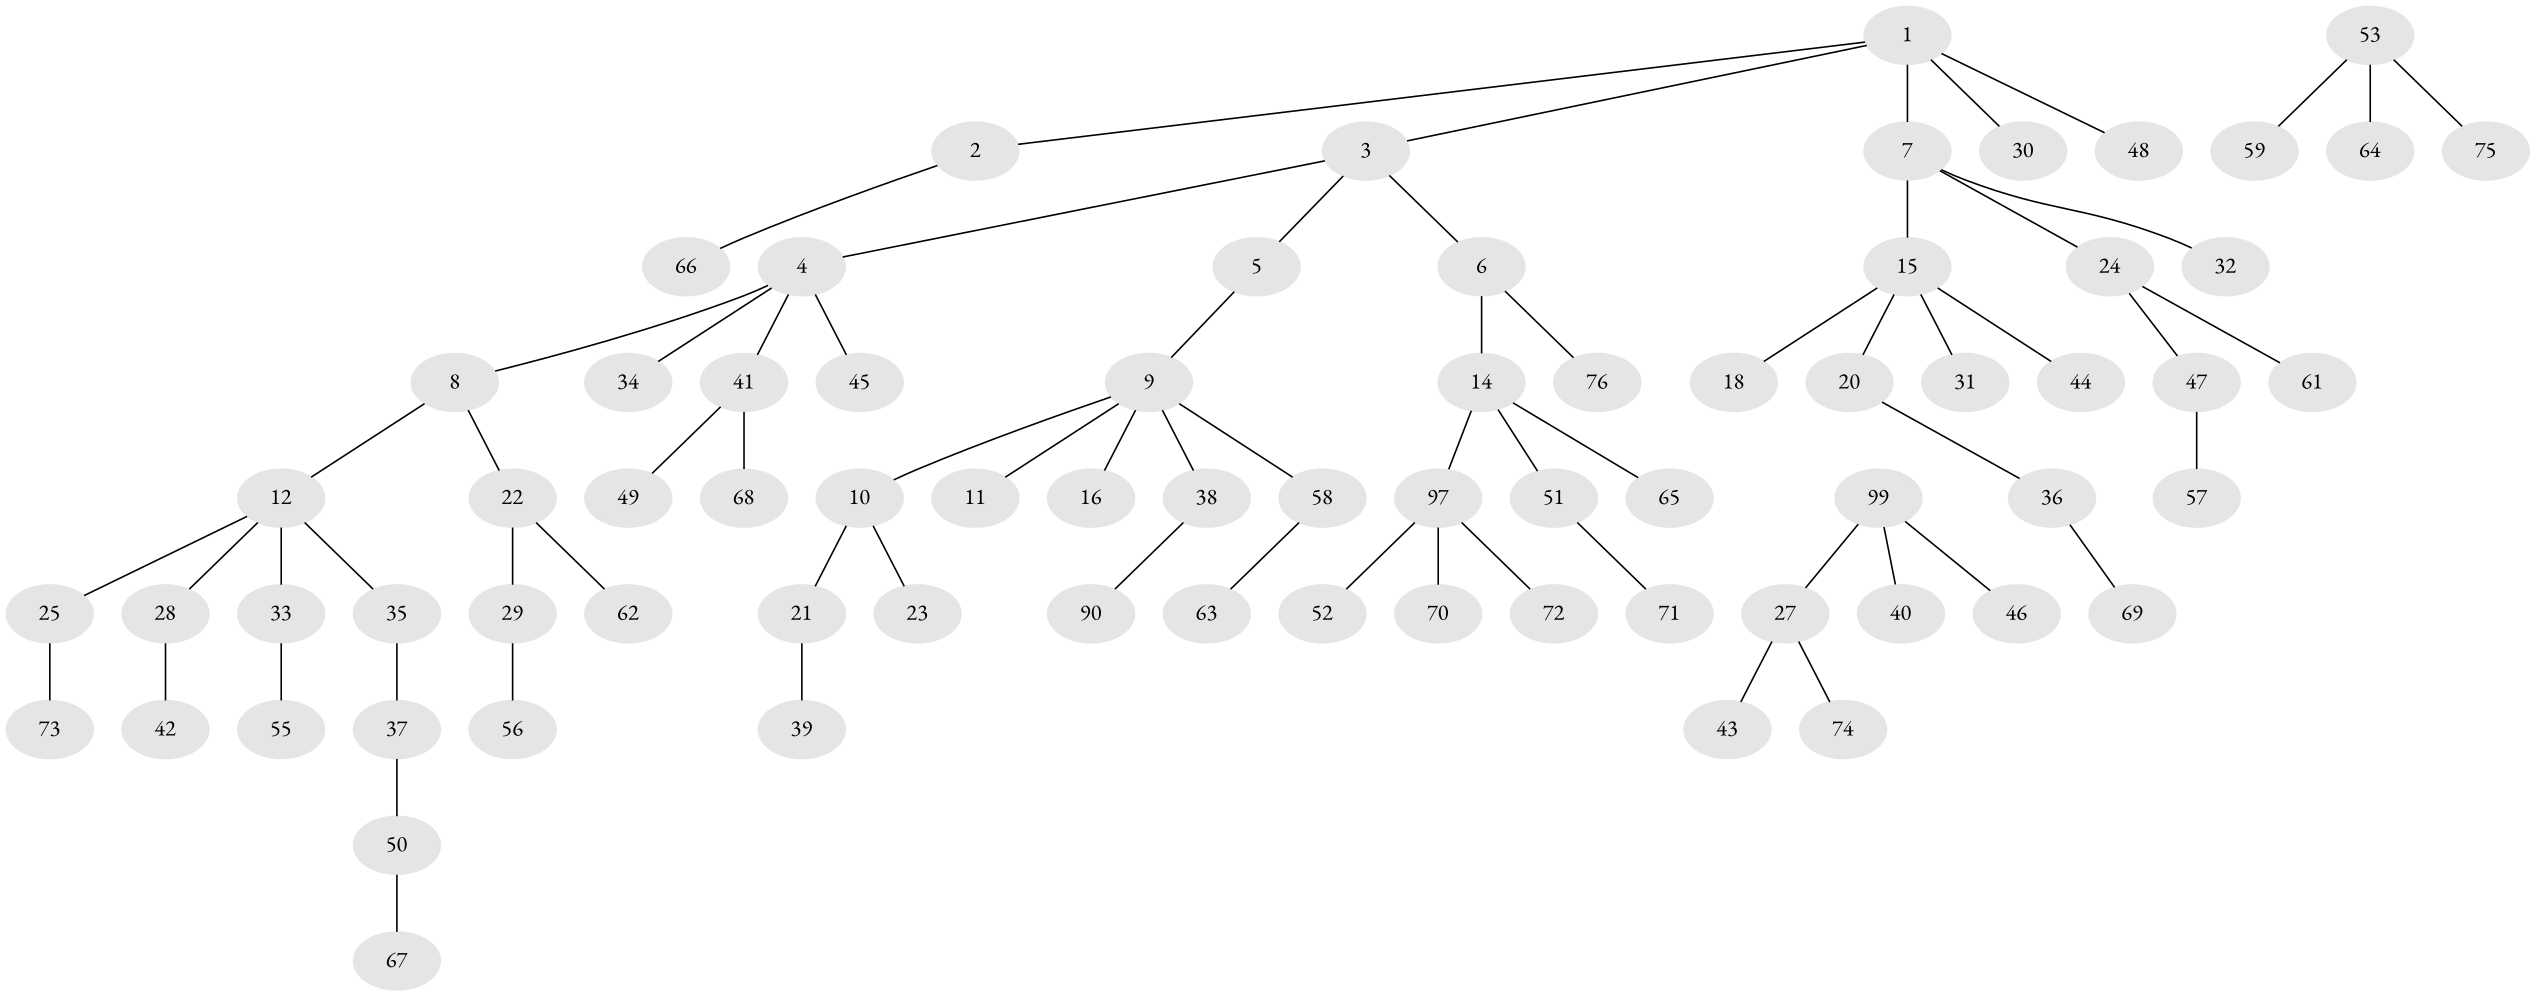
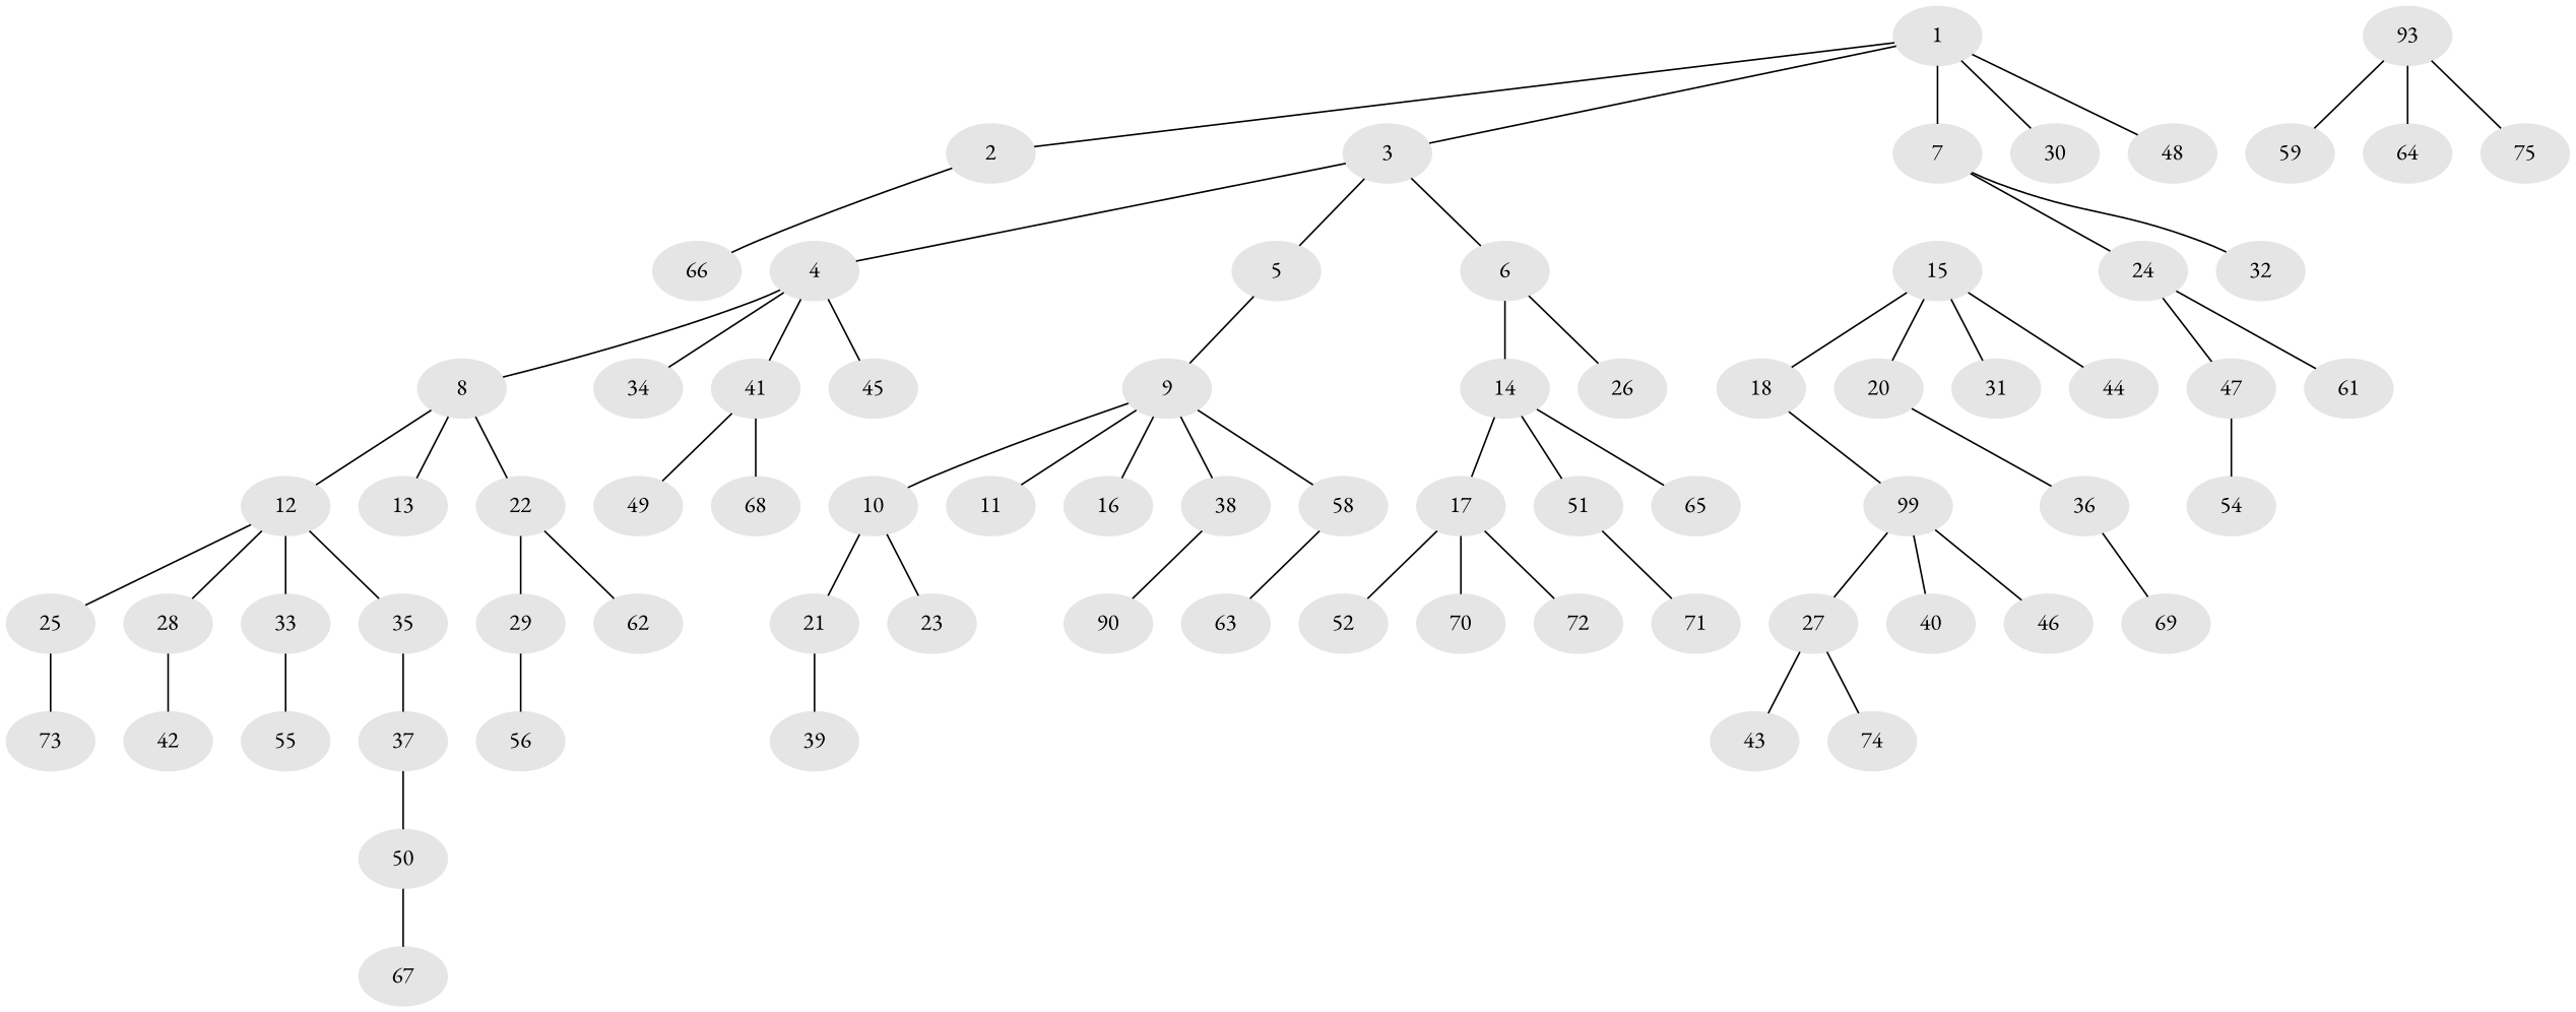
  graph {
    fontname="EB Garamond"
    node [color=gray90 fontname="EB Garamond" style=filled]
    edge [fontname="EB Garamond"]
    1
    2
    3
    7
    30
    48
    66
    4
    5
    6
    15
    24
    32
    8
    34
    41
    45
    9
    14
-   26 [label=76]
+   26
    12
+   13
    22
    49
    68
    10
    11
    16
    38
    58
-   17 [label=97]
+   17
    51
    65
    18
    20
    31
    44
    47
    61
    25
    28
    33
    35
    29
    62
    21
    23
    n48 [label=90]
    63
    39
    73
    42
    55
    37
    52
    70
    72
    71
    n59 [label=99]
    36
-   53
+   53 [label=93]
    59
    64
    75
    27
    40
    46
    43
    74
    69
    56
-   54 [label=57]
+   54
    50
    67
    1 -- 2
    1 -- 3
    1 -- 7
    1 -- 30
    1 -- 48
    2 -- 66
    3 -- 4
    3 -- 5
    3 -- 6
-   7 -- 15
    7 -- 24
    7 -- 32
    4 -- 8
    4 -- 34
    4 -- 41
    4 -- 45
    5 -- 9
    6 -- 14
    6 -- 26
    15 -- 18
    15 -- 20
    15 -- 31
    15 -- 44
    24 -- 47
    24 -- 61
    8 -- 12
+   8 -- 13
    8 -- 22
    41 -- 49
    41 -- 68
    9 -- 10
    9 -- 11
    9 -- 16
    9 -- 38
    9 -- 58
    14 -- 17
    14 -- 51
    14 -- 65
    12 -- 25
    12 -- 28
    12 -- 33
    12 -- 35
    22 -- 29
    22 -- 62
    10 -- 21
    10 -- 23
    38 -- n48
    58 -- 63
    17 -- 52
    17 -- 70
    17 -- 72
    51 -- 71
+   18 -- n59
    20 -- 36
    47 -- 54
    25 -- 73
    28 -- 42
    33 -- 55
    35 -- 37
    29 -- 56
    21 -- 39
    37 -- 50
    n59 -- 27
    n59 -- 40
    n59 -- 46
    36 -- 69
    53 -- 59
    53 -- 64
    53 -- 75
    27 -- 43
    27 -- 74
    50 -- 67
  }
